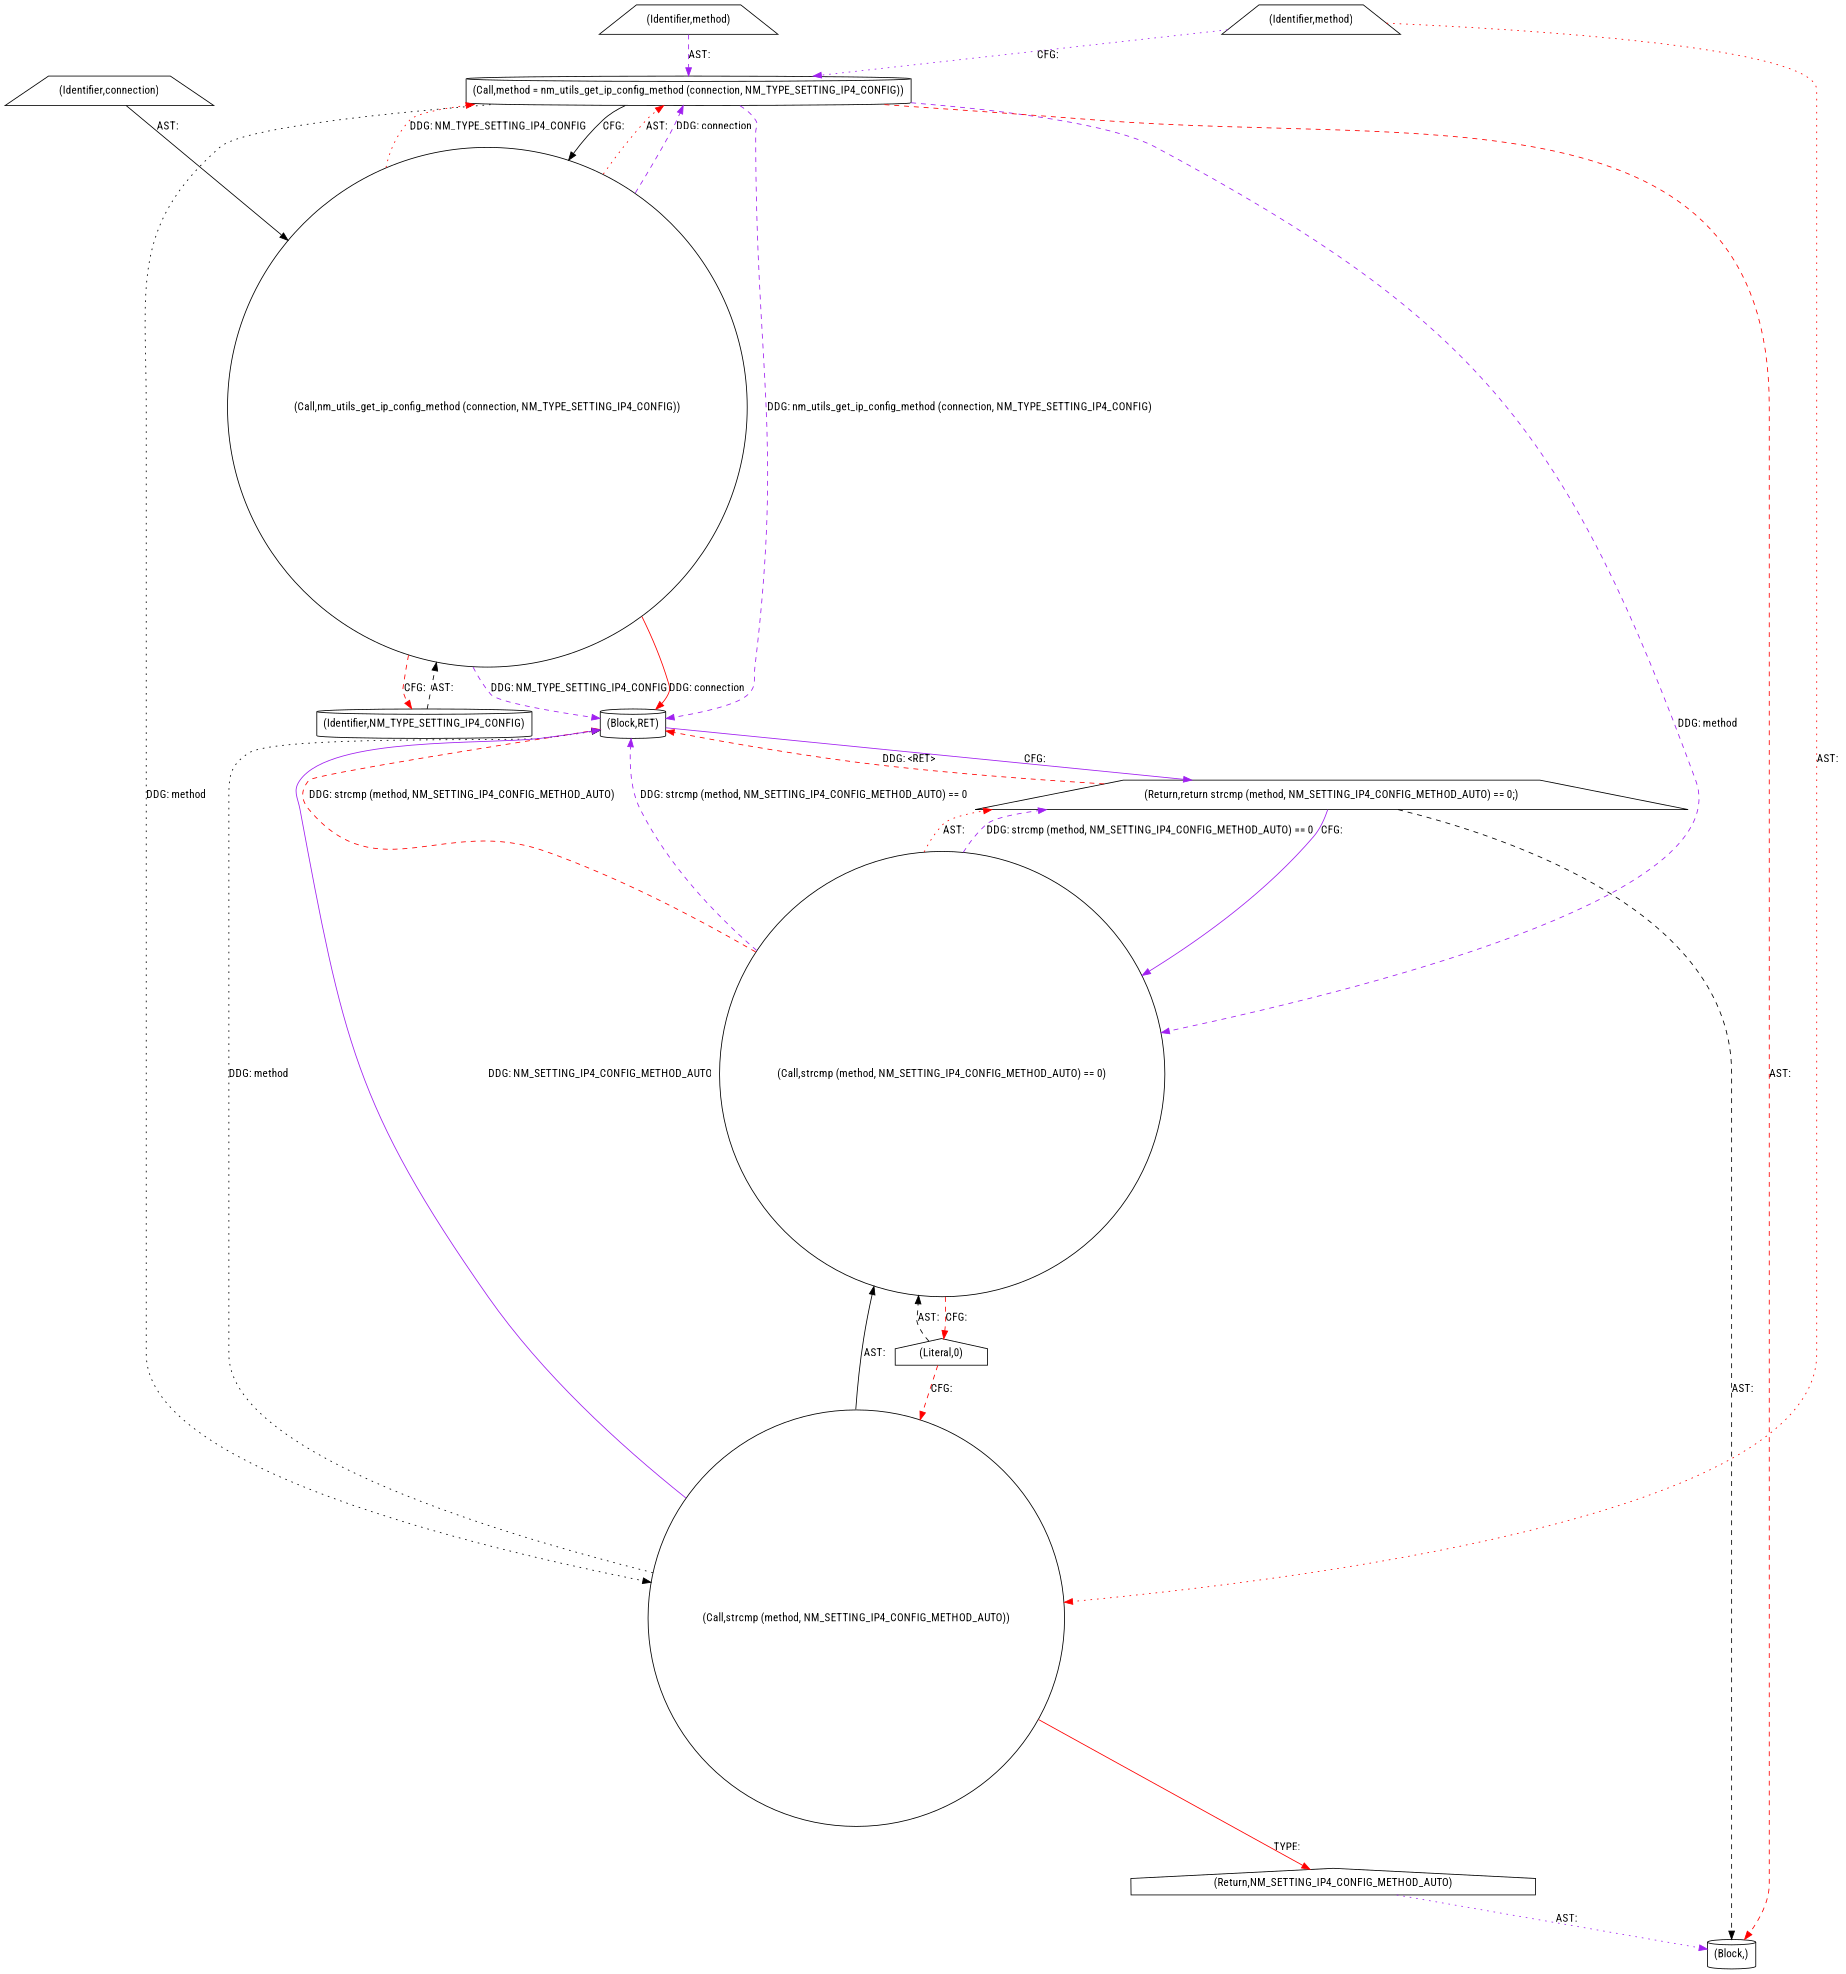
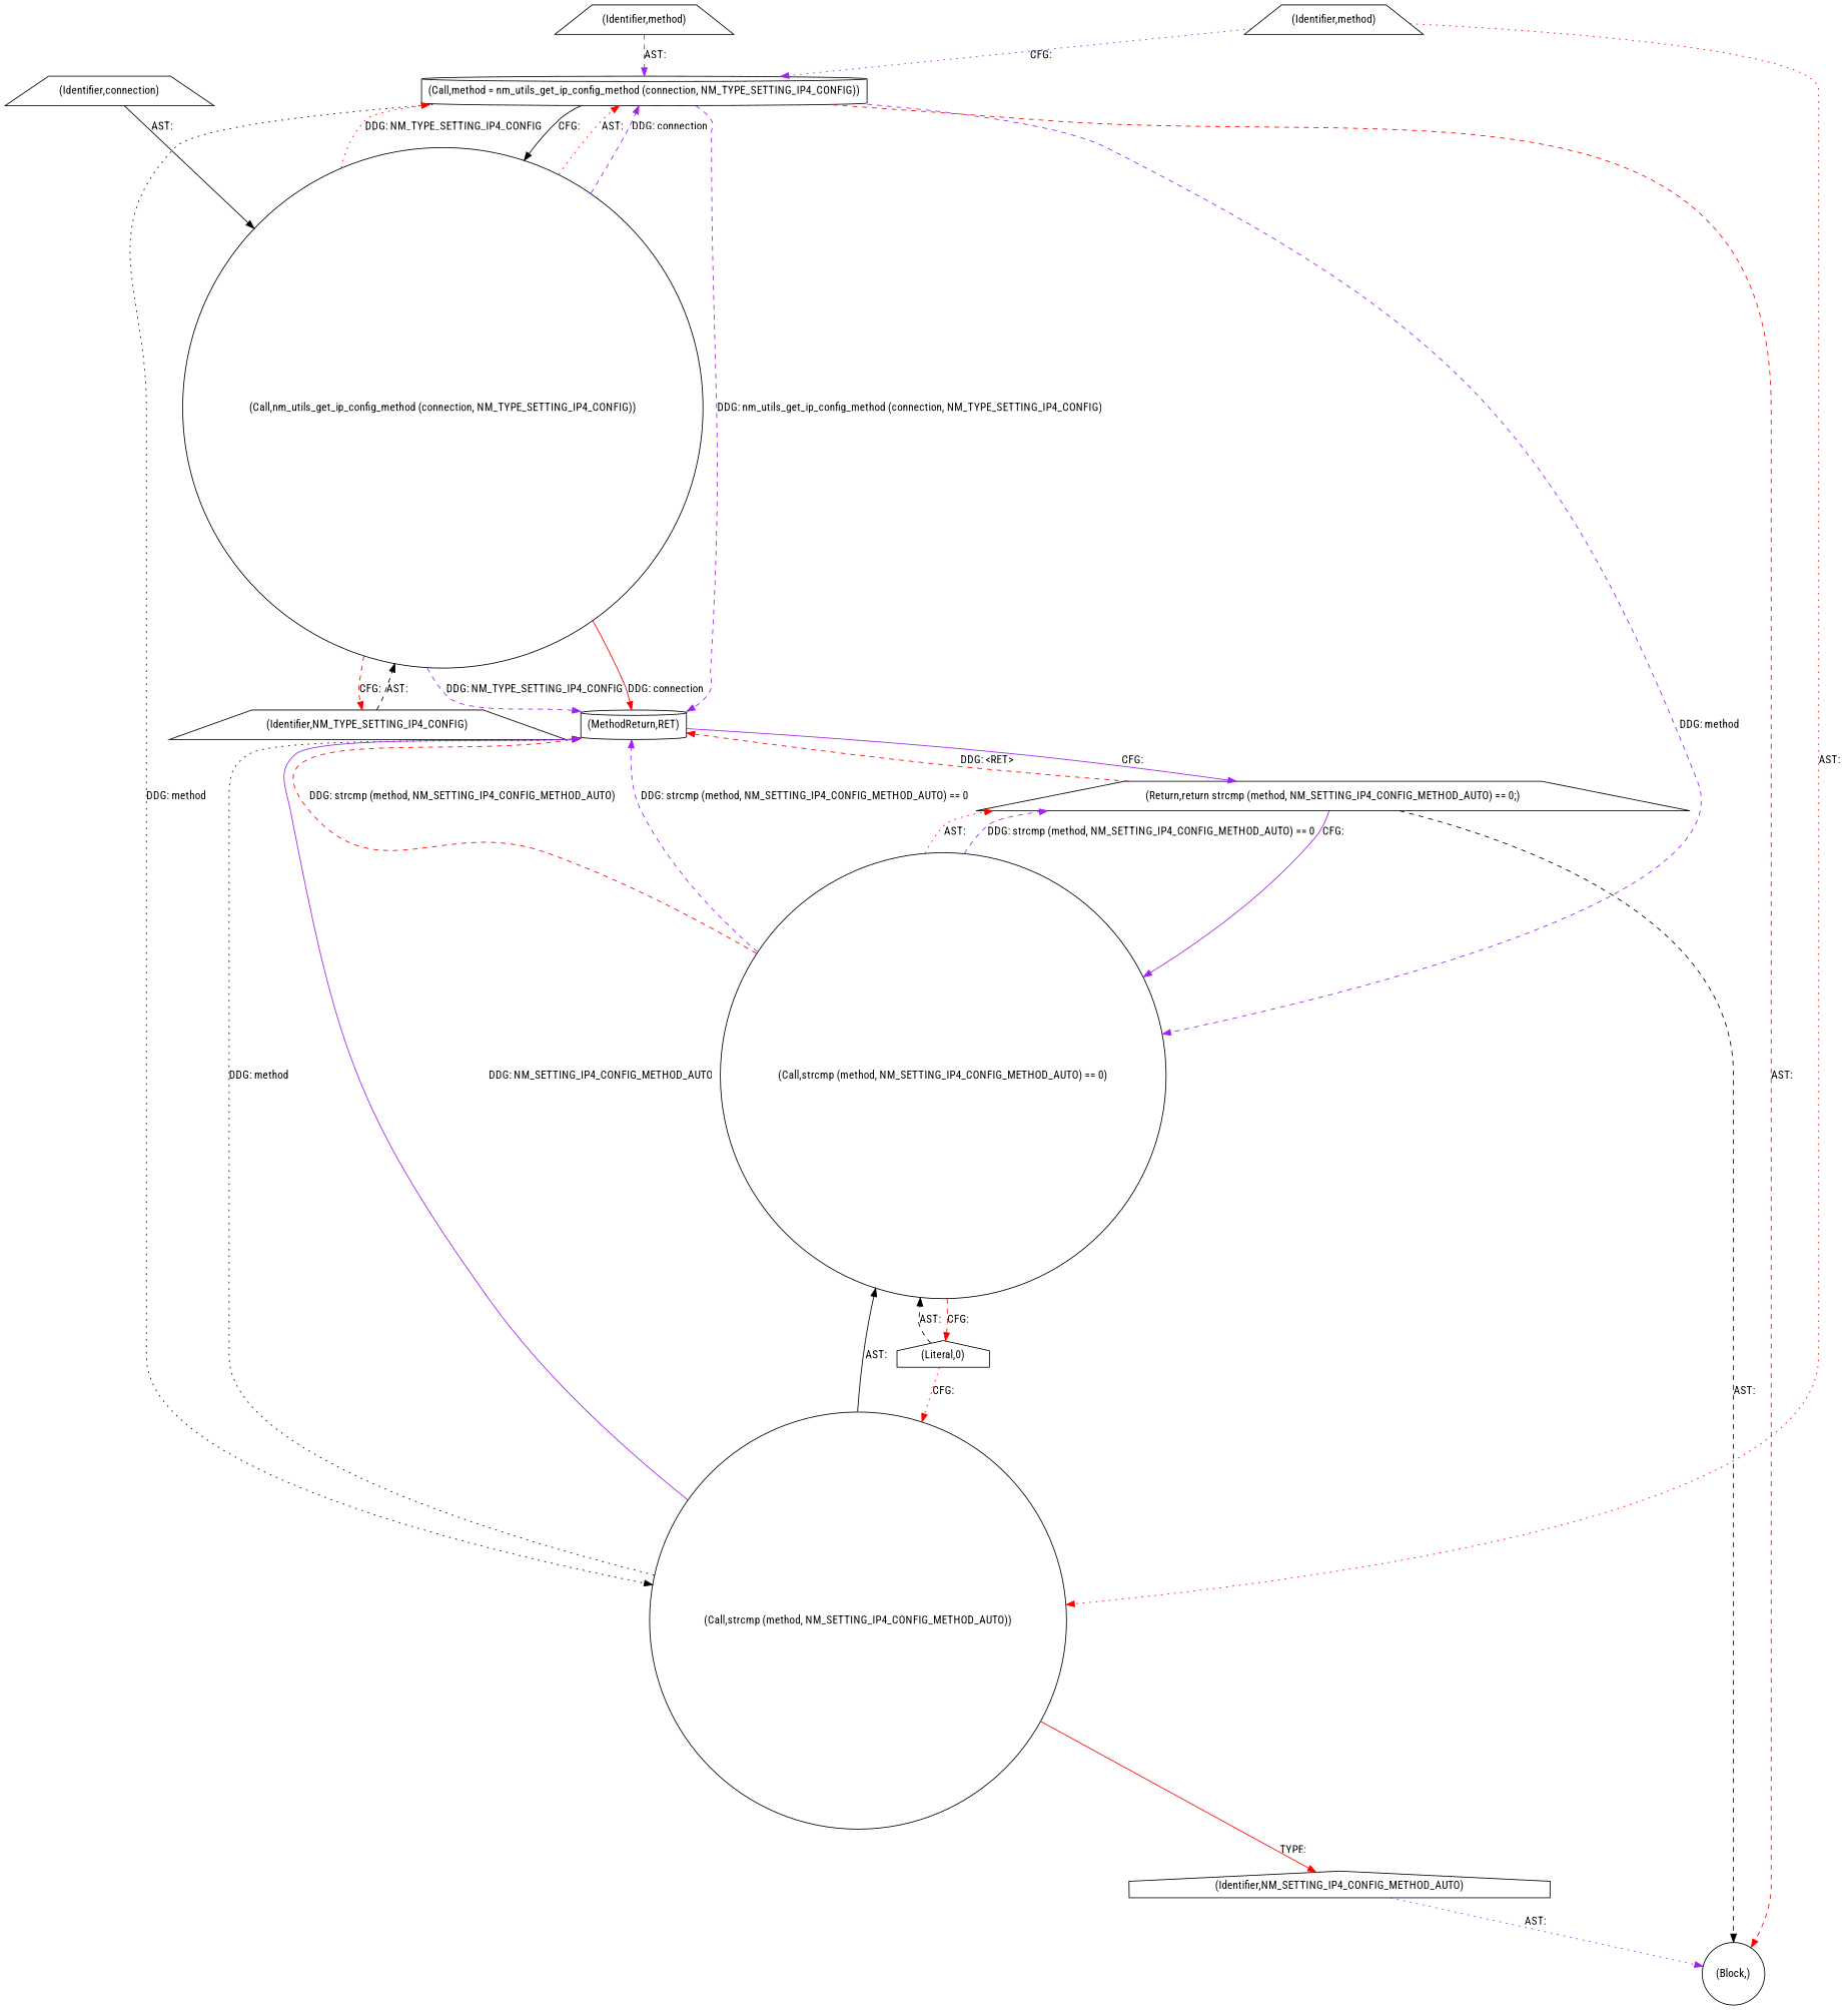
  digraph {
    fontname="Roboto Condensed"
    node [fontname="Roboto Condensed" shape=trapezium]
    edge [color=purple fontname="Roboto Condensed" style=dashed]
    n1 [label="(Call,method = nm_utils_get_ip_config_method (connection, NM_TYPE_SETTING_IP4_CONFIG))" shape=cylinder]
    n2 [label="(Call,nm_utils_get_ip_config_method (connection, NM_TYPE_SETTING_IP4_CONFIG))" shape=circle]
    n3 [label="(Call,strcmp (method, NM_SETTING_IP4_CONFIG_METHOD_AUTO) == 0)" shape=circle]
    n4 [label="(Call,strcmp (method, NM_SETTING_IP4_CONFIG_METHOD_AUTO))" shape=circle]
-   n5 [label="(Block,RET)" shape=cylinder]
-   n6 [label="(Block,)" shape=cylinder]
-   n7 [label="(Identifier,NM_TYPE_SETTING_IP4_CONFIG)" shape=cylinder]
+   n5 [label="(MethodReturn,RET)" shape=cylinder]
+   n6 [label="(Block,)" shape=circle]
+   n7 [label="(Identifier,NM_TYPE_SETTING_IP4_CONFIG)"]
    n8 [label="(Return,return strcmp (method, NM_SETTING_IP4_CONFIG_METHOD_AUTO) == 0;)"]
    n9 [label="(Literal,0)" shape=house]
-   n10 [label="(Return,NM_SETTING_IP4_CONFIG_METHOD_AUTO)" shape=house]
+   n10 [label="(Identifier,NM_SETTING_IP4_CONFIG_METHOD_AUTO)" shape=house]
    n11 [label="(Identifier,method)"]
    n12 [label="(Identifier,connection)"]
    n13 [label="(Identifier,method)"]
    n1 -> n2 [color=black label="CFG: " style=solid]
    n1 -> n3 [label="DDG: method"]
    n1 -> n4 [color=black label="DDG: method" style=dotted]
    n1 -> n5 [label="DDG: nm_utils_get_ip_config_method (connection, NM_TYPE_SETTING_IP4_CONFIG)"]
    n1 -> n6 [color=red label="AST: "]
    n2 -> n1 [color=red label="AST: " style=dotted]
    n2 -> n1 [label="DDG: connection"]
    n2 -> n1 [color=red label="DDG: NM_TYPE_SETTING_IP4_CONFIG" style=dotted]
    n2 -> n5 [label="DDG: NM_TYPE_SETTING_IP4_CONFIG"]
    n2 -> n5 [color=red label="DDG: connection" style=solid]
    n2 -> n7 [color=red label="CFG: "]
    n3 -> n5 [color=red label="DDG: strcmp (method, NM_SETTING_IP4_CONFIG_METHOD_AUTO)"]
    n3 -> n5 [label="DDG: strcmp (method, NM_SETTING_IP4_CONFIG_METHOD_AUTO) == 0"]
    n3 -> n8 [color=red label="AST: " style=dotted]
    n3 -> n8 [label="DDG: strcmp (method, NM_SETTING_IP4_CONFIG_METHOD_AUTO) == 0"]
    n3 -> n9 [color=red label="CFG: "]
    n4 -> n3 [color=black label="AST: " style=solid]
    n4 -> n5 [color=black label="DDG: method" style=dotted]
    n4 -> n5 [label="DDG: NM_SETTING_IP4_CONFIG_METHOD_AUTO" style=solid]
    n4 -> n10 [color=red label="TYPE: " style=solid]
    n5 -> n8 [label="CFG: " style=solid]
    n7 -> n2 [color=black label="AST: "]
    n8 -> n3 [label="CFG: " style=solid]
    n8 -> n5 [color=red label="DDG: <RET>"]
    n8 -> n6 [color=black label="AST: "]
    n9 -> n3 [color=black label="AST: "]
-   n9 -> n4 [color=red label="CFG: "]
+   n9 -> n4 [color=red label="CFG: " style=dotted]
    n10 -> n6 [label="AST: " style=dotted]
    n11 -> n1 [label="AST: "]
    n12 -> n2 [color=black label="AST: " style=solid]
    n13 -> n1 [label="CFG: " style=dotted]
    n13 -> n4 [color=red label="AST: " style=dotted]
  }
